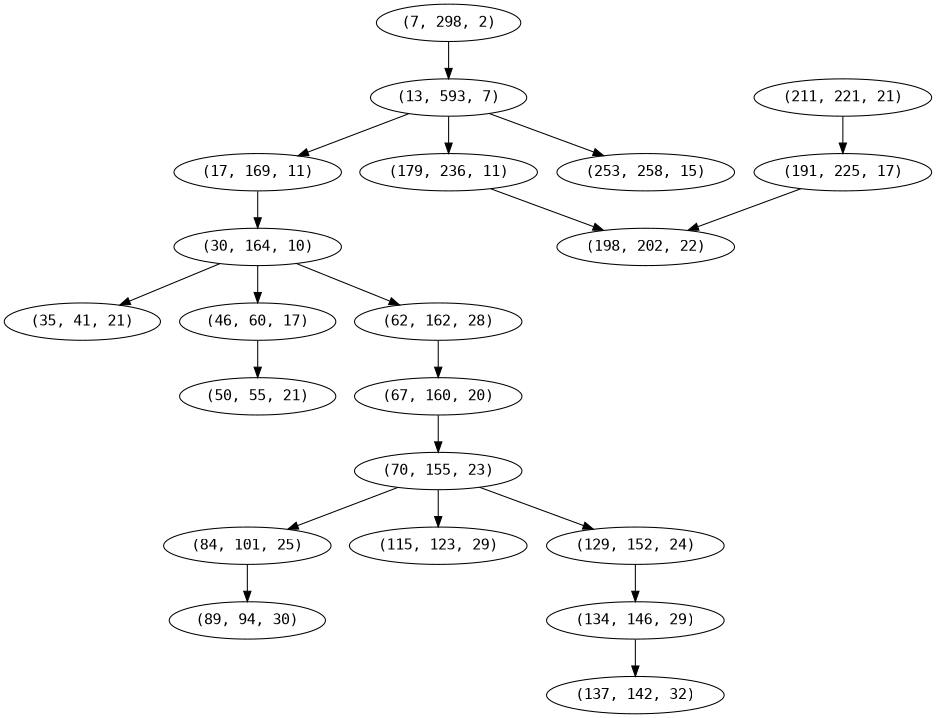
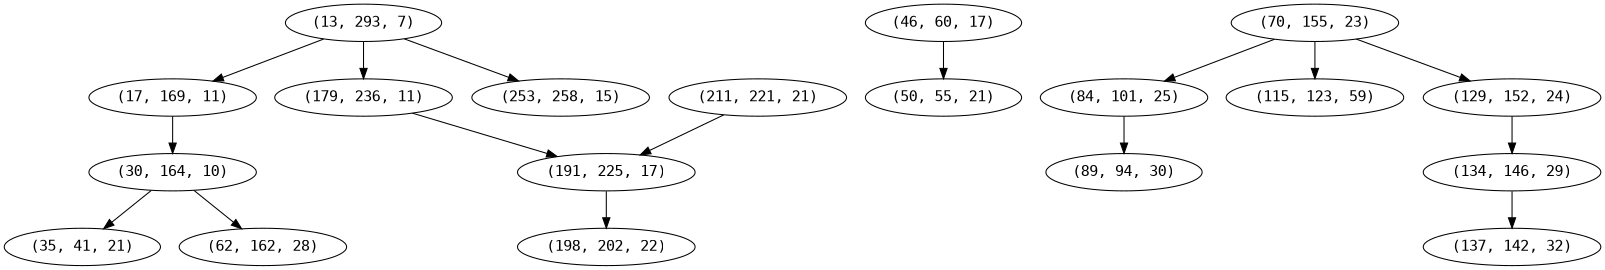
  digraph {
    fontname="DejaVu Sans Mono"
    node [fontname="DejaVu Sans Mono"]
    edge [fontname="DejaVu Sans Mono"]
-   "(7, 298, 2)"
-   "(13, 293, 7)" [label="(13, 593, 7)"]
+   "(13, 293, 7)"
    "(17, 169, 11)"
    "(179, 236, 11)"
    "(253, 258, 15)"
    n6 [label="(30, 164, 10)"]
    "(191, 225, 17)"
    "(35, 41, 21)"
    "(46, 60, 17)"
    n10 [label="(62, 162, 28)"]
    "(50, 55, 21)"
-   "(67, 160, 20)"
    "(70, 155, 23)"
    "(84, 101, 25)"
-   "(115, 123, 29)"
+   "(115, 123, 29)" [label="(115, 123, 59)"]
    "(129, 152, 24)"
    "(89, 94, 30)"
    "(134, 146, 29)"
    "(137, 142, 32)"
    "(198, 202, 22)"
    "(211, 221, 21)"
-   "(7, 298, 2)" -> "(13, 293, 7)"
    "(13, 293, 7)" -> "(17, 169, 11)"
    "(13, 293, 7)" -> "(179, 236, 11)"
    "(13, 293, 7)" -> "(253, 258, 15)"
    "(17, 169, 11)" -> n6
-   "(179, 236, 11)" -> "(198, 202, 22)"
+   "(179, 236, 11)" -> "(191, 225, 17)"
    n6 -> "(35, 41, 21)"
-   n6 -> "(46, 60, 17)"
    n6 -> n10
    "(191, 225, 17)" -> "(198, 202, 22)"
    "(46, 60, 17)" -> "(50, 55, 21)"
-   n10 -> "(67, 160, 20)"
-   "(67, 160, 20)" -> "(70, 155, 23)"
    "(70, 155, 23)" -> "(84, 101, 25)"
    "(70, 155, 23)" -> "(115, 123, 29)"
    "(70, 155, 23)" -> "(129, 152, 24)"
    "(84, 101, 25)" -> "(89, 94, 30)"
    "(129, 152, 24)" -> "(134, 146, 29)"
    "(134, 146, 29)" -> "(137, 142, 32)"
    "(211, 221, 21)" -> "(191, 225, 17)"
  }
